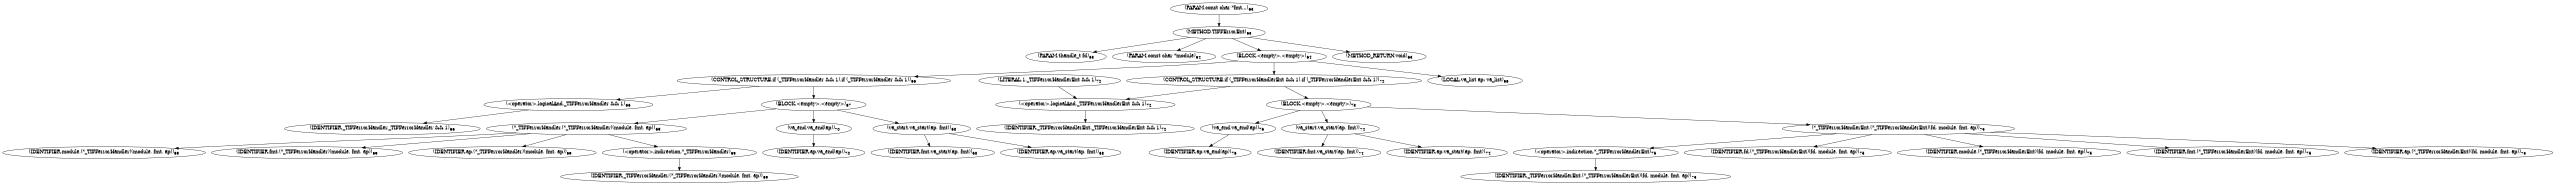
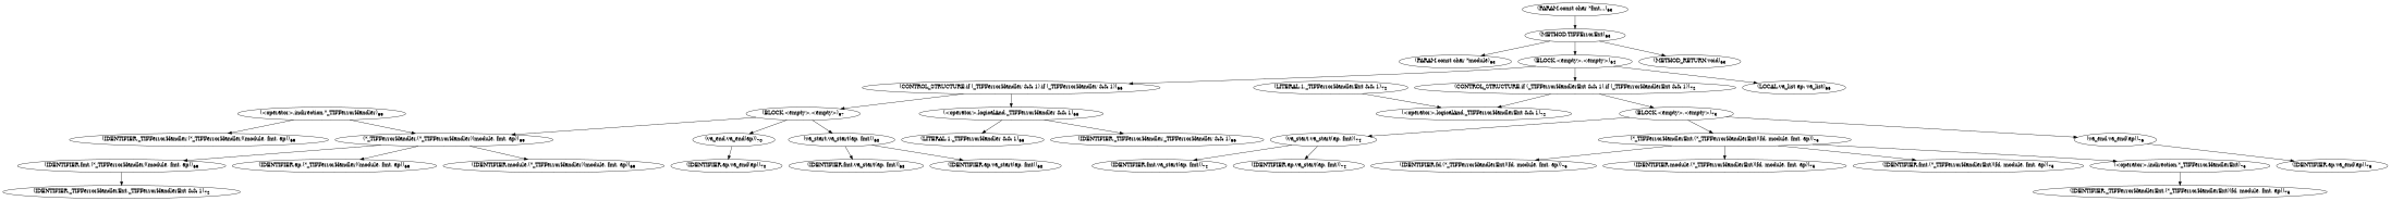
  digraph {
    n1 [label=<(METHOD,TIFFErrorExt)<SUB>63</SUB>>]
-   n2 [label=<(PARAM,thandle_t fd)<SUB>63</SUB>>]
-   n3 [label=<(PARAM,const char *module)<SUB>64</SUB>>]
+   n3 [label=<(PARAM,const char *module)<SUB>63</SUB>>]
    n4 [label=<(BLOCK,&lt;empty&gt;,&lt;empty&gt;)<SUB>64</SUB>>]
    n5 [label=<(METHOD_RETURN,void)<SUB>63</SUB>>]
    n6 [label=<(PARAM,const char *fmt...)<SUB>63</SUB>>]
    n7 [label=<(LOCAL,va_list ap: va_list)<SUB>66</SUB>>]
    n8 [label=<(CONTROL_STRUCTURE,if (_TIFFerrorHandler &amp;&amp; 1),if (_TIFFerrorHandler &amp;&amp; 1))<SUB>66</SUB>>]
    n9 [label=<(CONTROL_STRUCTURE,if (_TIFFerrorHandlerExt &amp;&amp; 1),if (_TIFFerrorHandlerExt &amp;&amp; 1))<SUB>72</SUB>>]
    n10 [label=<(&lt;operator&gt;.logicalAnd,_TIFFerrorHandler &amp;&amp; 1)<SUB>66</SUB>>]
    n11 [label=<(BLOCK,&lt;empty&gt;,&lt;empty&gt;)<SUB>67</SUB>>]
    n12 [label=<(&lt;operator&gt;.logicalAnd,_TIFFerrorHandlerExt &amp;&amp; 1)<SUB>72</SUB>>]
    n13 [label=<(BLOCK,&lt;empty&gt;,&lt;empty&gt;)<SUB>73</SUB>>]
    n14 [label=<(IDENTIFIER,_TIFFerrorHandler,_TIFFerrorHandler &amp;&amp; 1)<SUB>66</SUB>>]
+   n15 [label=<(LITERAL,1,_TIFFerrorHandler &amp;&amp; 1)<SUB>66</SUB>>]
    n16 [label=<(va_start,va_start(ap, fmt))<SUB>68</SUB>>]
    n17 [label=<(*_TIFFerrorHandler,(*_TIFFerrorHandler)(module, fmt, ap))<SUB>69</SUB>>]
    n18 [label=<(va_end,va_end(ap))<SUB>70</SUB>>]
    n19 [label=<(IDENTIFIER,ap,va_start(ap, fmt))<SUB>68</SUB>>]
    n20 [label=<(IDENTIFIER,fmt,va_start(ap, fmt))<SUB>68</SUB>>]
    n21 [label=<(&lt;operator&gt;.indirection,*_TIFFerrorHandler)<SUB>69</SUB>>]
    n22 [label=<(IDENTIFIER,module,(*_TIFFerrorHandler)(module, fmt, ap))<SUB>69</SUB>>]
    n23 [label=<(IDENTIFIER,fmt,(*_TIFFerrorHandler)(module, fmt, ap))<SUB>69</SUB>>]
    n24 [label=<(IDENTIFIER,ap,(*_TIFFerrorHandler)(module, fmt, ap))<SUB>69</SUB>>]
    n25 [label=<(IDENTIFIER,ap,va_end(ap))<SUB>70</SUB>>]
    n26 [label=<(IDENTIFIER,_TIFFerrorHandler,(*_TIFFerrorHandler)(module, fmt, ap))<SUB>69</SUB>>]
    n27 [label=<(IDENTIFIER,_TIFFerrorHandlerExt,_TIFFerrorHandlerExt &amp;&amp; 1)<SUB>72</SUB>>]
    n28 [label=<(va_start,va_start(ap, fmt))<SUB>74</SUB>>]
    n29 [label=<(*_TIFFerrorHandlerExt,(*_TIFFerrorHandlerExt)(fd, module, fmt, ap))<SUB>75</SUB>>]
    n30 [label=<(va_end,va_end(ap))<SUB>76</SUB>>]
    n31 [label=<(LITERAL,1,_TIFFerrorHandlerExt &amp;&amp; 1)<SUB>72</SUB>>]
    n32 [label=<(IDENTIFIER,ap,va_start(ap, fmt))<SUB>74</SUB>>]
    n33 [label=<(IDENTIFIER,fmt,va_start(ap, fmt))<SUB>74</SUB>>]
    n34 [label=<(&lt;operator&gt;.indirection,*_TIFFerrorHandlerExt)<SUB>75</SUB>>]
    n35 [label=<(IDENTIFIER,fd,(*_TIFFerrorHandlerExt)(fd, module, fmt, ap))<SUB>75</SUB>>]
    n36 [label=<(IDENTIFIER,module,(*_TIFFerrorHandlerExt)(fd, module, fmt, ap))<SUB>75</SUB>>]
    n37 [label=<(IDENTIFIER,fmt,(*_TIFFerrorHandlerExt)(fd, module, fmt, ap))<SUB>75</SUB>>]
-   n38 [label=<(IDENTIFIER,ap,(*_TIFFerrorHandlerExt)(fd, module, fmt, ap))<SUB>75</SUB>>]
    n39 [label=<(IDENTIFIER,ap,va_end(ap))<SUB>76</SUB>>]
    n40 [label=<(IDENTIFIER,_TIFFerrorHandlerExt,(*_TIFFerrorHandlerExt)(fd, module, fmt, ap))<SUB>75</SUB>>]
-   n1 -> n2
    n1 -> n3
    n1 -> n4
    n1 -> n5
    n4 -> n7
    n4 -> n8
    n4 -> n9
    n6 -> n1
    n8 -> n10
    n8 -> n11
    n9 -> n12
    n9 -> n13
    n10 -> n14
+   n10 -> n15
    n11 -> n16
    n11 -> n17
    n11 -> n18
-   n12 -> n27
+   n23 -> n27
    n13 -> n28
    n13 -> n29
    n13 -> n30
    n16 -> n19
    n16 -> n20
-   n17 -> n21
+   n21 -> n17
    n17 -> n22
    n17 -> n23
    n17 -> n24
    n18 -> n25
    n21 -> n26
    n28 -> n32
    n28 -> n33
    n29 -> n34
    n29 -> n35
    n29 -> n36
    n29 -> n37
-   n29 -> n38
    n30 -> n39
    n31 -> n12
    n34 -> n40
  }
